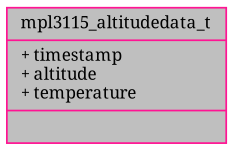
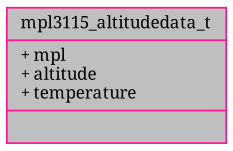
  digraph {
    fontname="Noto Serif"
-   n1 [color=deeppink fillcolor=grey75 fontcolor=black fontname="Noto Serif" fontsize=10 height=0.2 label="{mpl3115_altitudedata_t\n|+ timestamp\l+ altitude\l+ temperature\l|}" shape=record style=filled width=0.4]
+   n1 [color=deeppink fillcolor=grey75 fontcolor=black fontname="Noto Serif" fontsize=10 height=0.2 label="{mpl3115_altitudedata_t\n|+ mpl\l+ altitude\l+ temperature\l|}" shape=record style=filled width=0.4]
  }
